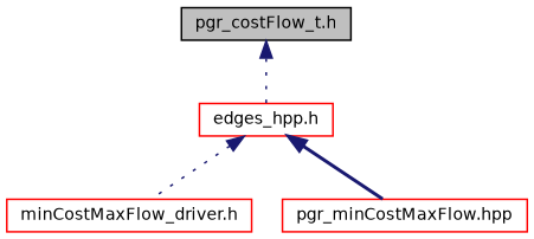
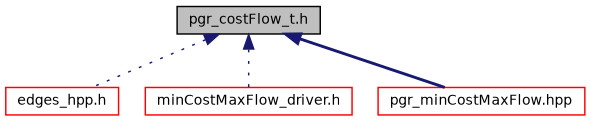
  digraph {
    node [color=red fillcolor=white fontname=Helvetica fontsize=10 shape=record style=filled]
    edge [color=midnightblue dir=back fontname=Helvetica fontsize=10 labelfontname=Helvetica labelfontsize=10 style=dotted]
    n1 [color=black fillcolor=grey75 fontcolor=black height=0.2 label="pgr_costFlow_t.h" width=0.4]
    n2 [height=0.2 label="edges_hpp.h" width=0.4]
    n3 [height=0.2 label="minCostMaxFlow_driver.h" width=0.4]
    n4 [height=0.2 label="pgr_minCostMaxFlow.hpp" width=0.4]
    n1 -> n2
-   n2 -> n3
-   n2 -> n4 [style=bold]
+   n1 -> n3
+   n1 -> n4 [style=bold]
  }
